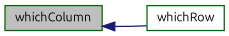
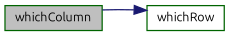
  digraph {
    rankdir=LR
    fontname=Ubuntu
    node [color=darkgreen fontname=Ubuntu fontsize=10 shape=record]
    n1 [fillcolor=grey75 fontcolor=black height=0.2 label=whichColumn style=filled width=0.4]
    n2 [height=0.2 label=whichRow width=0.4]
-   n1 -> n2 [color=midnightblue dir=back fontname=Ubuntu fontsize=10 labelfontname=Helvetica labelfontsize=10 style=solid]
+   n2 -> n1 [color=midnightblue dir=back fontname=Ubuntu fontsize=10 labelfontname=Helvetica labelfontsize=10 style=solid]
  }
